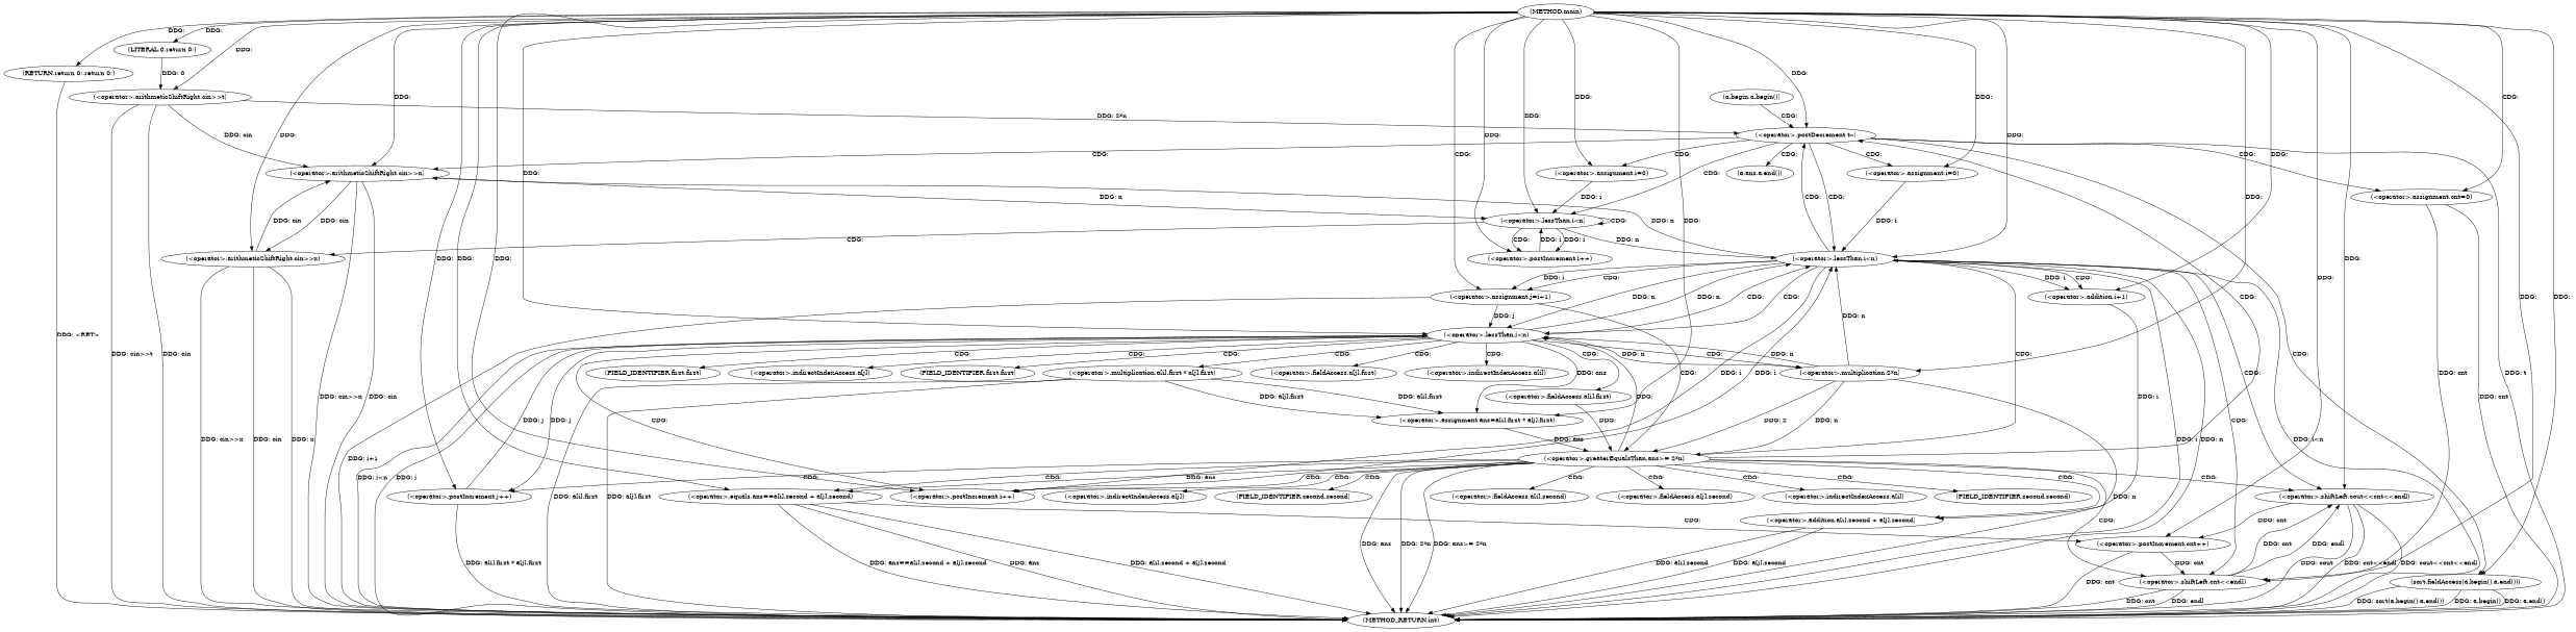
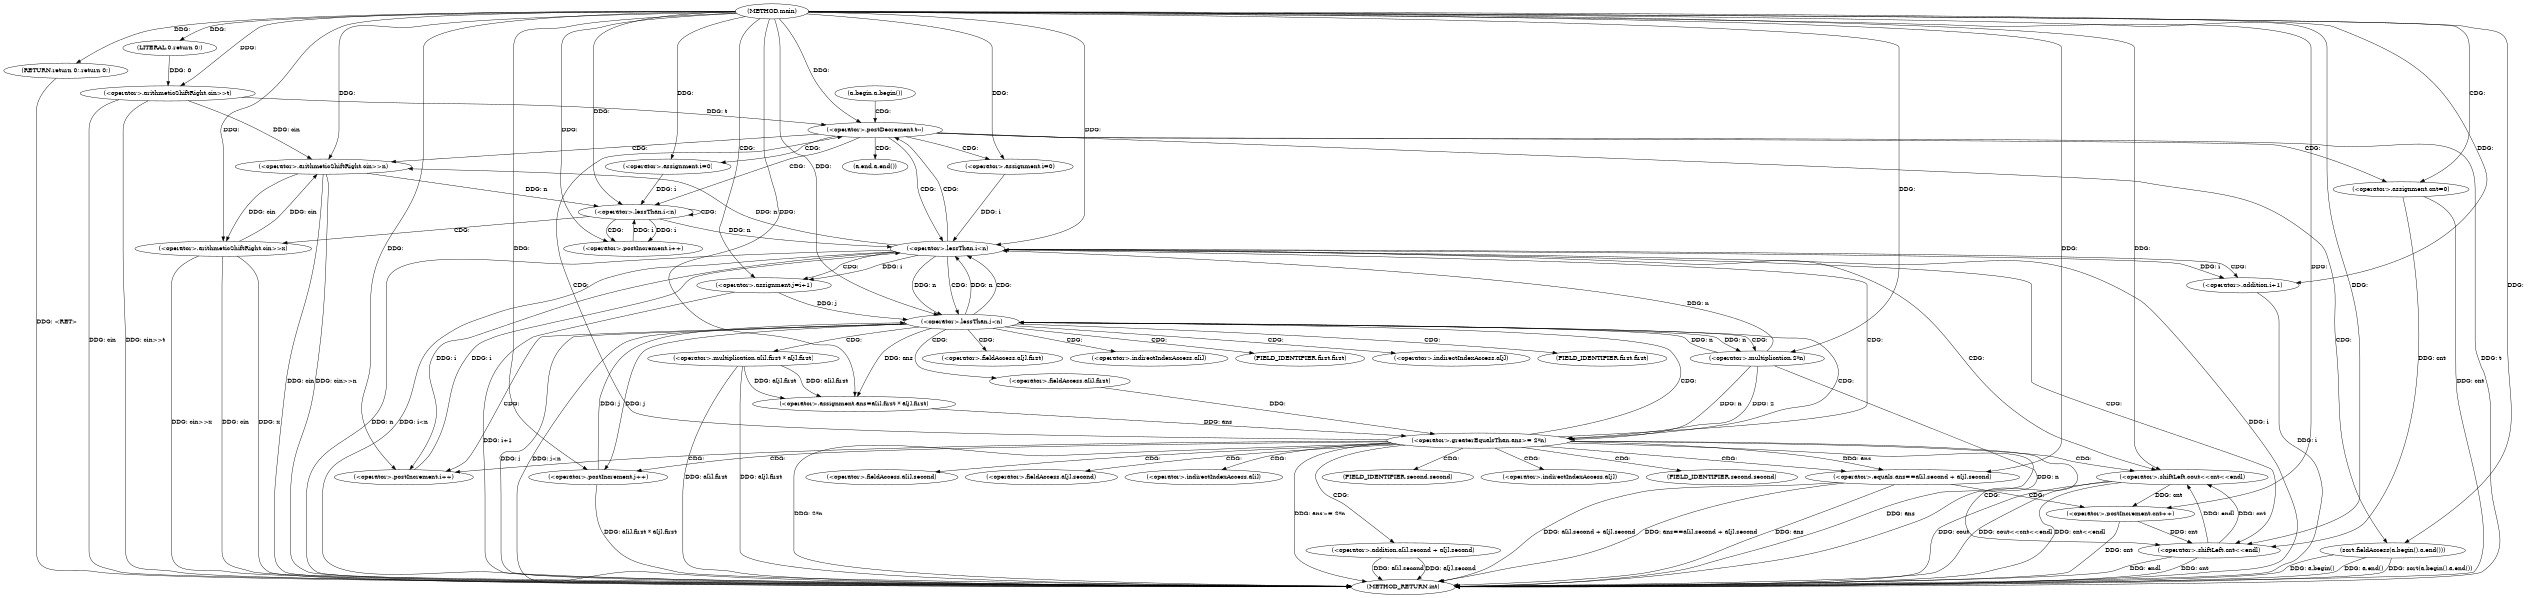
  digraph {
    n1 [label="(METHOD,main)"]
    n2 [label="(<operator>.arithmeticShiftRight,cin>>t)"]
    n3 [label="(RETURN,return 0;,return 0;)"]
    n4 [label="(<operator>.postDecrement,t--)"]
    n5 [label="(LITERAL,0,return 0;)"]
    n6 [label="(<operator>.arithmeticShiftRight,cin>>n)"]
    n7 [label="(<operator>.assignment,cnt=0)"]
    n8 [label="(sort,fieldAccess(a.begin(),a.end()))"]
    n9 [label="(<operator>.shiftLeft,cout<<cnt<<endl)"]
    n10 [label="(<operator>.assignment,i=0)"]
    n11 [label="(<operator>.lessThan,i<n)"]
    n12 [label="(<operator>.postIncrement,i++)"]
    n13 [label="(<operator>.assignment,i=0)"]
    n14 [label="(<operator>.lessThan,i<n)"]
    n15 [label="(<operator>.postIncrement,i++)"]
    n16 [label="(<operator>.arithmeticShiftRight,cin>>x)"]
    n17 [label="(<operator>.shiftLeft,cnt<<endl)"]
    n18 [label="(<operator>.assignment,j=i+1)"]
    n19 [label="(<operator>.lessThan,j<n)"]
    n20 [label="(<operator>.postIncrement,j++)"]
    n21 [label="(<operator>.assignment,ans=a[i].first * a[j].first)"]
    n22 [label="(<operator>.addition,i+1)"]
    n23 [label="(<operator>.equals,ans==a[i].second + a[j].second)"]
    n24 [label="(<operator>.postIncrement,cnt++)"]
    n25 [label="(<operator>.multiplication,2*n)"]
    n26 [label="(METHOD_RETURN,int)"]
-   n27 [label="(a.ans,a.end())"]
+   n27 [label="(a.end,a.end())"]
    n28 [label="(<operator>.greaterEqualsThan,ans>= 2*n)"]
    n29 [label="(<operator>.multiplication,a[i].first * a[j].first)"]
    n30 [label="(<operator>.fieldAccess,a[i].first)"]
    n31 [label="(<operator>.fieldAccess,a[j].first)"]
    n32 [label="(<operator>.indirectIndexAccess,a[i])"]
    n33 [label="(FIELD_IDENTIFIER,first,first)"]
    n34 [label="(<operator>.indirectIndexAccess,a[j])"]
    n35 [label="(FIELD_IDENTIFIER,first,first)"]
    n36 [label="(<operator>.addition,a[i].second + a[j].second)"]
    n37 [label="(<operator>.fieldAccess,a[i].second)"]
    n38 [label="(<operator>.fieldAccess,a[j].second)"]
    n39 [label="(<operator>.indirectIndexAccess,a[i])"]
    n40 [label="(FIELD_IDENTIFIER,second,second)"]
    n41 [label="(<operator>.indirectIndexAccess,a[j])"]
    n42 [label="(FIELD_IDENTIFIER,second,second)"]
    n43 [label="(a.begin,a.begin())"]
    n1 -> n2 [label="DDG: "]
    n1 -> n3 [label="DDG: "]
    n1 -> n4 [label="DDG: "]
    n1 -> n5 [label="DDG: "]
    n1 -> n6 [label="DDG: "]
    n1 -> n7 [label="CDG: "]
    n1 -> n8 [label="DDG: "]
    n1 -> n9 [label="DDG: "]
    n1 -> n10 [label="DDG: "]
    n1 -> n11 [label="DDG: "]
    n1 -> n12 [label="DDG: "]
    n1 -> n13 [label="DDG: "]
    n1 -> n14 [label="DDG: "]
    n1 -> n15 [label="DDG: "]
    n1 -> n16 [label="DDG: "]
    n1 -> n17 [label="DDG: "]
    n1 -> n18 [label="CDG: "]
    n1 -> n19 [label="DDG: "]
    n1 -> n20 [label="DDG: "]
    n1 -> n21 [label="DDG: "]
    n1 -> n22 [label="DDG: "]
    n1 -> n23 [label="DDG: "]
    n1 -> n24 [label="DDG: "]
    n1 -> n25 [label="DDG: "]
-   n2 -> n4 [label="DDG: 2*n"]
+   n2 -> n4 [label="DDG: t"]
    n2 -> n6 [label="DDG: cin"]
    n2 -> n26 [label="DDG: cin"]
    n2 -> n26 [label="DDG: cin>>t"]
    n3 -> n26 [label="DDG: <RET>"]
    n4 -> n6 [label="CDG: "]
    n4 -> n7 [label="CDG: "]
    n4 -> n8 [label="CDG: "]
    n4 -> n10 [label="CDG: "]
    n4 -> n11 [label="CDG: "]
    n4 -> n13 [label="CDG: "]
    n4 -> n14 [label="CDG: "]
    n4 -> n26 [label="DDG: t"]
    n4 -> n27 [label="CDG: "]
    n5 -> n2 [label="DDG: 0"]
    n6 -> n11 [label="DDG: n"]
    n6 -> n16 [label="DDG: cin"]
    n6 -> n26 [label="DDG: cin"]
    n6 -> n26 [label="DDG: cin>>n"]
    n7 -> n17 [label="DDG: cnt"]
    n7 -> n26 [label="DDG: cnt"]
    n8 -> n26 [label="DDG: a.begin()"]
    n8 -> n26 [label="DDG: a.end()"]
    n8 -> n26 [label="DDG: sort(a.begin(),a.end())"]
    n9 -> n24 [label="DDG: cnt"]
    n9 -> n26 [label="DDG: cnt<<endl"]
    n9 -> n26 [label="DDG: cout<<cnt<<endl"]
    n9 -> n26 [label="DDG: cout"]
    n10 -> n11 [label="DDG: i"]
    n11 -> n11 [label="CDG: "]
    n11 -> n12 [label="DDG: i"]
    n11 -> n12 [label="CDG: "]
    n11 -> n14 [label="DDG: n"]
    n11 -> n16 [label="CDG: "]
    n12 -> n11 [label="DDG: i"]
    n13 -> n14 [label="DDG: i"]
    n14 -> n4 [label="CDG: "]
    n14 -> n6 [label="DDG: n"]
    n14 -> n9 [label="CDG: "]
    n14 -> n15 [label="DDG: i"]
    n14 -> n17 [label="CDG: "]
    n14 -> n18 [label="DDG: i"]
    n14 -> n18 [label="CDG: "]
    n14 -> n19 [label="DDG: n"]
    n14 -> n19 [label="CDG: "]
    n14 -> n22 [label="DDG: i"]
    n14 -> n22 [label="CDG: "]
    n14 -> n26 [label="DDG: i"]
    n14 -> n26 [label="DDG: n"]
    n14 -> n26 [label="DDG: i<n"]
    n15 -> n14 [label="DDG: i"]
    n16 -> n6 [label="DDG: cin"]
    n16 -> n26 [label="DDG: cin"]
    n16 -> n26 [label="DDG: x"]
    n16 -> n26 [label="DDG: cin>>x"]
    n17 -> n9 [label="DDG: endl"]
    n17 -> n9 [label="DDG: cnt"]
    n17 -> n26 [label="DDG: cnt"]
    n17 -> n26 [label="DDG: endl"]
    n18 -> n19 [label="DDG: j"]
    n18 -> n26 [label="DDG: i+1"]
    n19 -> n14 [label="DDG: n"]
    n19 -> n14 [label="CDG: "]
    n19 -> n15 [label="CDG: "]
    n19 -> n20 [label="DDG: j"]
    n19 -> n21 [label="DDG: ans"]
    n19 -> n25 [label="DDG: n"]
    n19 -> n25 [label="CDG: "]
    n19 -> n26 [label="DDG: j"]
    n19 -> n26 [label="DDG: j<n"]
-   n18 -> n28 [label="CDG: "]
+   n19 -> n28 [label="CDG: "]
    n19 -> n29 [label="CDG: "]
    n19 -> n30 [label="CDG: "]
    n19 -> n31 [label="CDG: "]
    n19 -> n32 [label="CDG: "]
    n19 -> n33 [label="CDG: "]
    n19 -> n34 [label="CDG: "]
    n19 -> n35 [label="CDG: "]
    n20 -> n19 [label="DDG: j"]
    n20 -> n26 [label="DDG: a[i].first * a[j].first"]
    n21 -> n28 [label="DDG: ans"]
-   n22 -> n36 [label="DDG: i"]
+   n22 -> n26 [label="DDG: i"]
    n23 -> n24 [label="CDG: "]
    n23 -> n26 [label="DDG: ans"]
    n23 -> n26 [label="DDG: a[i].second + a[j].second"]
    n23 -> n26 [label="DDG: ans==a[i].second + a[j].second"]
    n24 -> n17 [label="DDG: cnt"]
    n24 -> n26 [label="DDG: cnt"]
    n25 -> n14 [label="DDG: n"]
    n25 -> n19 [label="DDG: n"]
    n25 -> n26 [label="DDG: n"]
    n25 -> n28 [label="DDG: n"]
    n25 -> n28 [label="DDG: 2"]
    n28 -> n4 [label="CDG: "]
    n28 -> n9 [label="CDG: "]
    n28 -> n14 [label="CDG: "]
    n28 -> n15 [label="CDG: "]
    n28 -> n17 [label="CDG: "]
-   n28 -> n19 [label="DDG: "]
+   n28 -> n19 [label="CDG: "]
    n28 -> n20 [label="CDG: "]
    n28 -> n23 [label="DDG: ans"]
    n28 -> n23 [label="CDG: "]
    n28 -> n26 [label="DDG: ans"]
    n28 -> n26 [label="DDG: 2*n"]
    n28 -> n26 [label="DDG: ans>= 2*n"]
    n28 -> n36 [label="CDG: "]
    n28 -> n37 [label="CDG: "]
    n28 -> n38 [label="CDG: "]
    n28 -> n39 [label="CDG: "]
    n28 -> n40 [label="CDG: "]
    n28 -> n41 [label="CDG: "]
    n28 -> n42 [label="CDG: "]
    n29 -> n21 [label="DDG: a[j].first"]
    n29 -> n21 [label="DDG: a[i].first"]
    n29 -> n26 [label="DDG: a[i].first"]
    n29 -> n26 [label="DDG: a[j].first"]
    n30 -> n28 [label="DDG: "]
    n36 -> n26 [label="DDG: a[i].second"]
    n36 -> n26 [label="DDG: a[j].second"]
    n43 -> n4 [label="CDG: "]
  }
